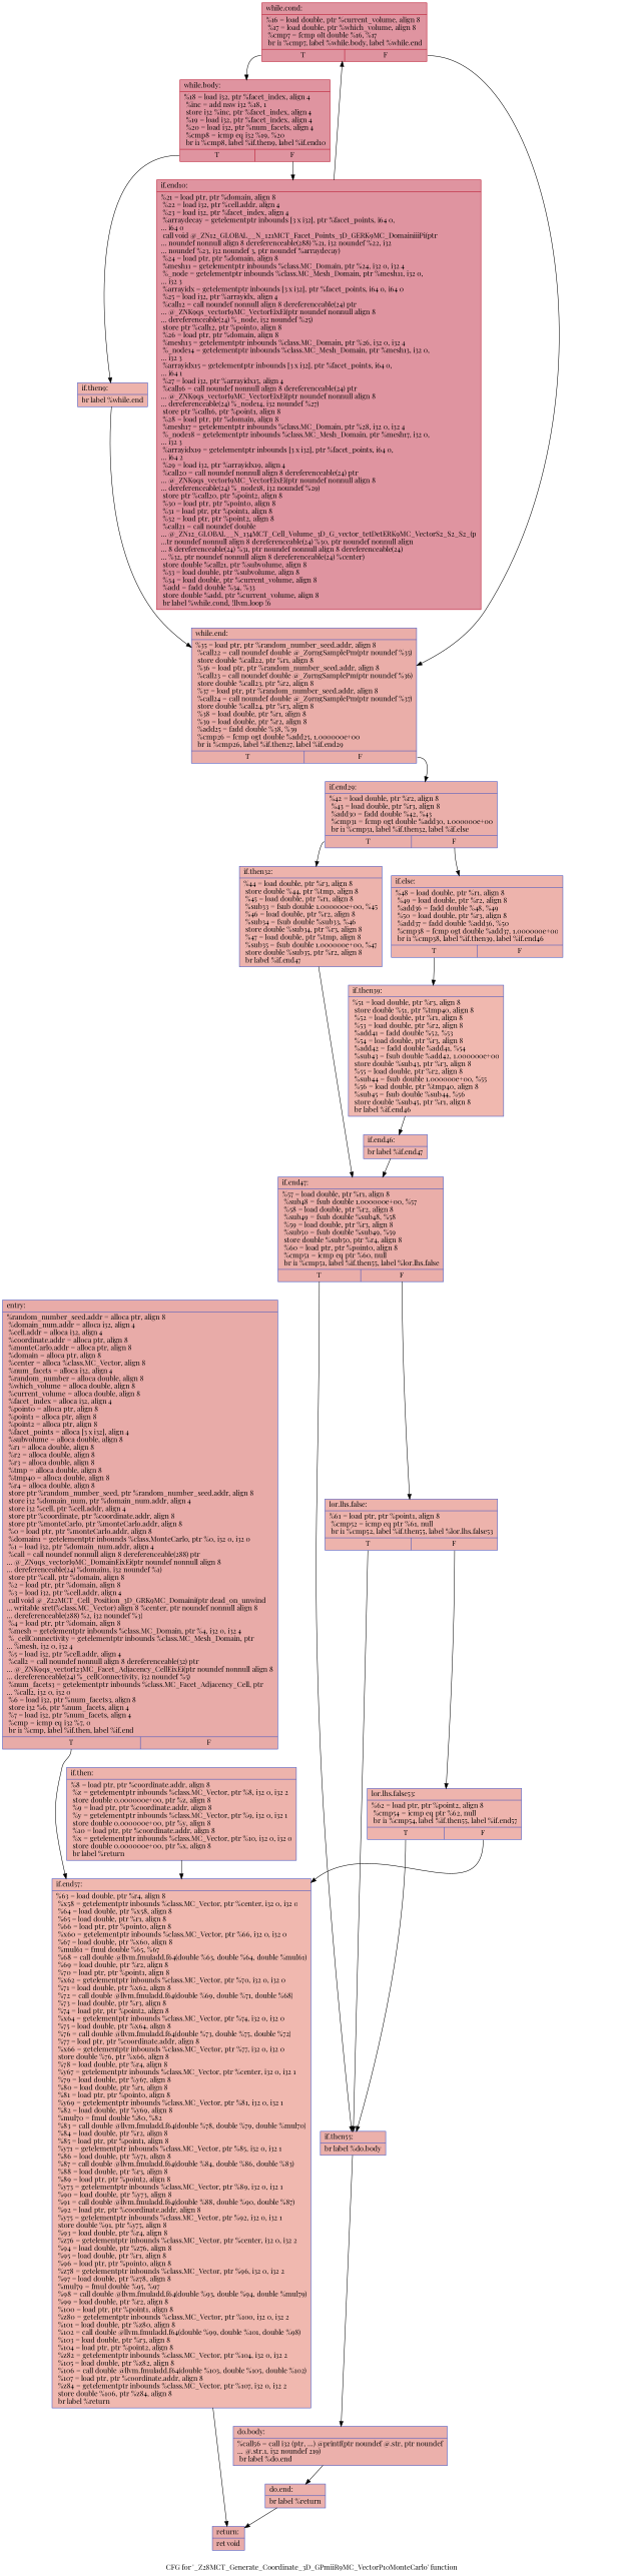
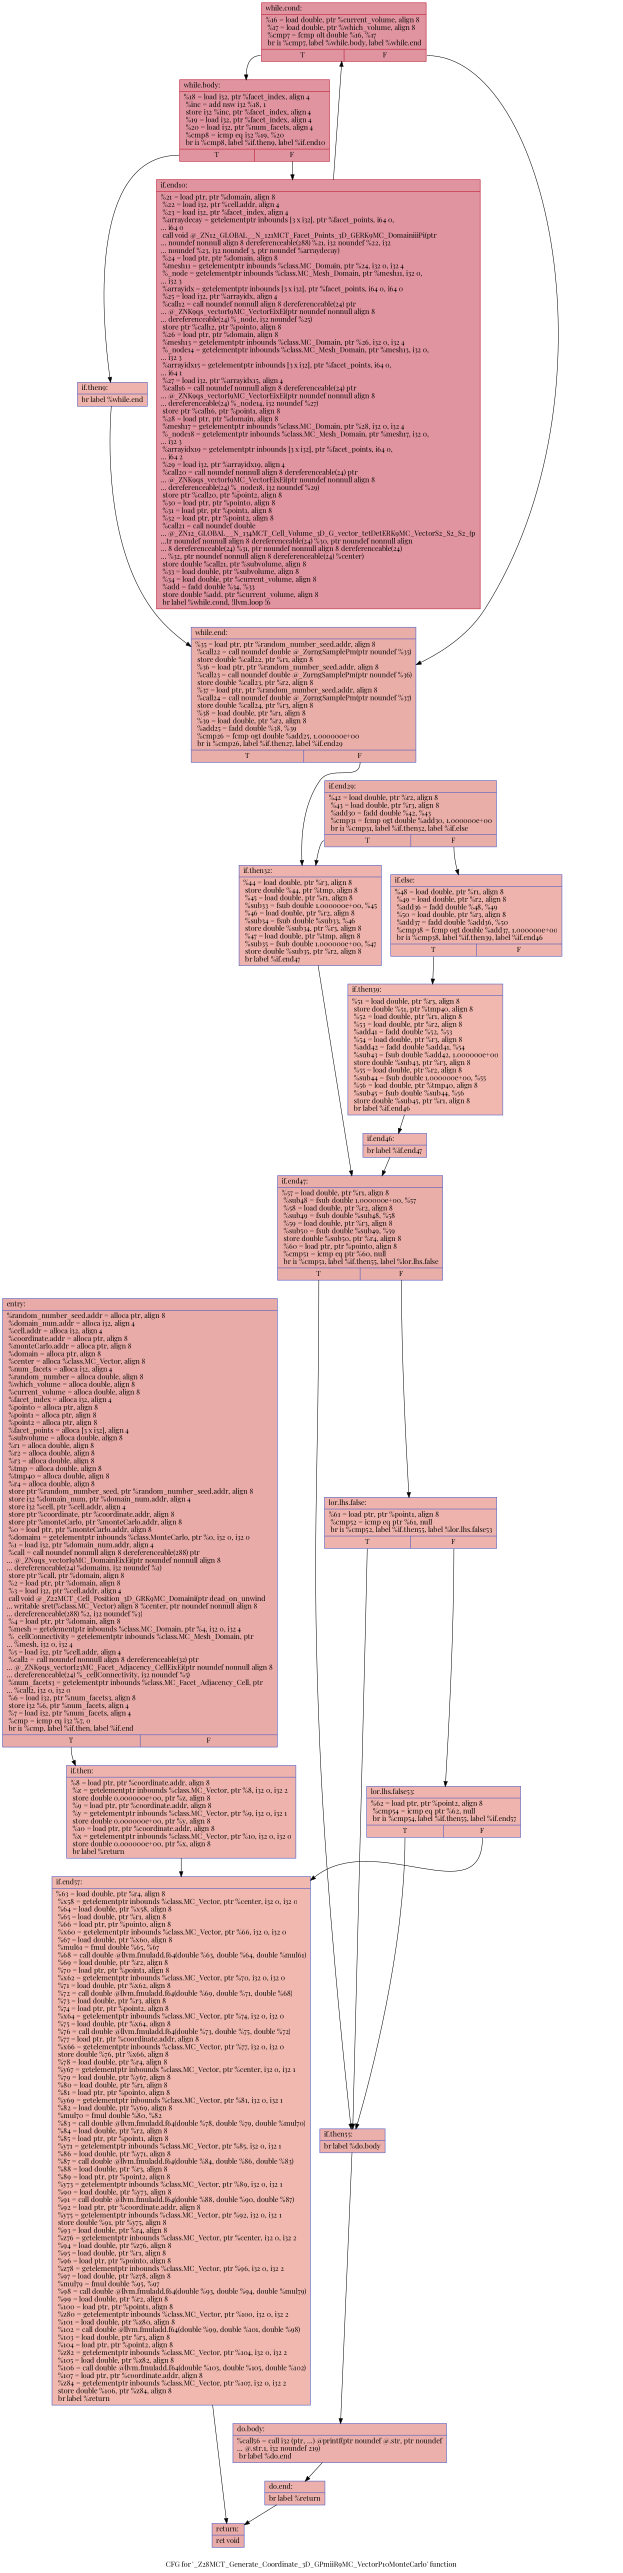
  digraph {
    fontname="Playfair Display"
    label="CFG for '_Z28MCT_Generate_Coordinate_3D_GPmiiR9MC_VectorP10MonteCarlo' function"
    node [color="#3d50c3ff" fillcolor="#d6524470" fontname="Playfair Display" shape=record style=filled]
    edge [fontname="Playfair Display"]
    n1 [fillcolor="#cc403a70" label="{entry:\l|  %random_number_seed.addr = alloca ptr, align 8\l  %domain_num.addr = alloca i32, align 4\l  %cell.addr = alloca i32, align 4\l  %coordinate.addr = alloca ptr, align 8\l  %monteCarlo.addr = alloca ptr, align 8\l  %domain = alloca ptr, align 8\l  %center = alloca %class.MC_Vector, align 8\l  %num_facets = alloca i32, align 4\l  %random_number = alloca double, align 8\l  %which_volume = alloca double, align 8\l  %current_volume = alloca double, align 8\l  %facet_index = alloca i32, align 4\l  %point0 = alloca ptr, align 8\l  %point1 = alloca ptr, align 8\l  %point2 = alloca ptr, align 8\l  %facet_points = alloca [3 x i32], align 4\l  %subvolume = alloca double, align 8\l  %r1 = alloca double, align 8\l  %r2 = alloca double, align 8\l  %r3 = alloca double, align 8\l  %tmp = alloca double, align 8\l  %tmp40 = alloca double, align 8\l  %r4 = alloca double, align 8\l  store ptr %random_number_seed, ptr %random_number_seed.addr, align 8\l  store i32 %domain_num, ptr %domain_num.addr, align 4\l  store i32 %cell, ptr %cell.addr, align 4\l  store ptr %coordinate, ptr %coordinate.addr, align 8\l  store ptr %monteCarlo, ptr %monteCarlo.addr, align 8\l  %0 = load ptr, ptr %monteCarlo.addr, align 8\l  %domain1 = getelementptr inbounds %class.MonteCarlo, ptr %0, i32 0, i32 0\l  %1 = load i32, ptr %domain_num.addr, align 4\l  %call = call noundef nonnull align 8 dereferenceable(288) ptr\l... @_ZN9qs_vectorI9MC_DomainEixEi(ptr noundef nonnull align 8\l... dereferenceable(24) %domain1, i32 noundef %1)\l  store ptr %call, ptr %domain, align 8\l  %2 = load ptr, ptr %domain, align 8\l  %3 = load i32, ptr %cell.addr, align 4\l  call void @_Z22MCT_Cell_Position_3D_GRK9MC_Domaini(ptr dead_on_unwind\l... writable sret(%class.MC_Vector) align 8 %center, ptr noundef nonnull align 8\l... dereferenceable(288) %2, i32 noundef %3)\l  %4 = load ptr, ptr %domain, align 8\l  %mesh = getelementptr inbounds %class.MC_Domain, ptr %4, i32 0, i32 4\l  %_cellConnectivity = getelementptr inbounds %class.MC_Mesh_Domain, ptr\l... %mesh, i32 0, i32 4\l  %5 = load i32, ptr %cell.addr, align 4\l  %call2 = call noundef nonnull align 8 dereferenceable(32) ptr\l... @_ZNK9qs_vectorI23MC_Facet_Adjacency_CellEixEi(ptr noundef nonnull align 8\l... dereferenceable(24) %_cellConnectivity, i32 noundef %5)\l  %num_facets3 = getelementptr inbounds %class.MC_Facet_Adjacency_Cell, ptr\l... %call2, i32 0, i32 0\l  %6 = load i32, ptr %num_facets3, align 8\l  store i32 %6, ptr %num_facets, align 4\l  %7 = load i32, ptr %num_facets, align 4\l  %cmp = icmp eq i32 %7, 0\l  br i1 %cmp, label %if.then, label %if.end\l|{<s0>T|<s1>F}}"]
    n2 [label="{if.then:\l|  %8 = load ptr, ptr %coordinate.addr, align 8\l  %z = getelementptr inbounds %class.MC_Vector, ptr %8, i32 0, i32 2\l  store double 0.000000e+00, ptr %z, align 8\l  %9 = load ptr, ptr %coordinate.addr, align 8\l  %y = getelementptr inbounds %class.MC_Vector, ptr %9, i32 0, i32 1\l  store double 0.000000e+00, ptr %y, align 8\l  %10 = load ptr, ptr %coordinate.addr, align 8\l  %x = getelementptr inbounds %class.MC_Vector, ptr %10, i32 0, i32 0\l  store double 0.000000e+00, ptr %x, align 8\l  br label %return\l}"]
    n3 [fillcolor="#dc5d4a70" label="{if.end57:\l|  %63 = load double, ptr %r4, align 8\l  %x58 = getelementptr inbounds %class.MC_Vector, ptr %center, i32 0, i32 0\l  %64 = load double, ptr %x58, align 8\l  %65 = load double, ptr %r1, align 8\l  %66 = load ptr, ptr %point0, align 8\l  %x60 = getelementptr inbounds %class.MC_Vector, ptr %66, i32 0, i32 0\l  %67 = load double, ptr %x60, align 8\l  %mul61 = fmul double %65, %67\l  %68 = call double @llvm.fmuladd.f64(double %63, double %64, double %mul61)\l  %69 = load double, ptr %r2, align 8\l  %70 = load ptr, ptr %point1, align 8\l  %x62 = getelementptr inbounds %class.MC_Vector, ptr %70, i32 0, i32 0\l  %71 = load double, ptr %x62, align 8\l  %72 = call double @llvm.fmuladd.f64(double %69, double %71, double %68)\l  %73 = load double, ptr %r3, align 8\l  %74 = load ptr, ptr %point2, align 8\l  %x64 = getelementptr inbounds %class.MC_Vector, ptr %74, i32 0, i32 0\l  %75 = load double, ptr %x64, align 8\l  %76 = call double @llvm.fmuladd.f64(double %73, double %75, double %72)\l  %77 = load ptr, ptr %coordinate.addr, align 8\l  %x66 = getelementptr inbounds %class.MC_Vector, ptr %77, i32 0, i32 0\l  store double %76, ptr %x66, align 8\l  %78 = load double, ptr %r4, align 8\l  %y67 = getelementptr inbounds %class.MC_Vector, ptr %center, i32 0, i32 1\l  %79 = load double, ptr %y67, align 8\l  %80 = load double, ptr %r1, align 8\l  %81 = load ptr, ptr %point0, align 8\l  %y69 = getelementptr inbounds %class.MC_Vector, ptr %81, i32 0, i32 1\l  %82 = load double, ptr %y69, align 8\l  %mul70 = fmul double %80, %82\l  %83 = call double @llvm.fmuladd.f64(double %78, double %79, double %mul70)\l  %84 = load double, ptr %r2, align 8\l  %85 = load ptr, ptr %point1, align 8\l  %y71 = getelementptr inbounds %class.MC_Vector, ptr %85, i32 0, i32 1\l  %86 = load double, ptr %y71, align 8\l  %87 = call double @llvm.fmuladd.f64(double %84, double %86, double %83)\l  %88 = load double, ptr %r3, align 8\l  %89 = load ptr, ptr %point2, align 8\l  %y73 = getelementptr inbounds %class.MC_Vector, ptr %89, i32 0, i32 1\l  %90 = load double, ptr %y73, align 8\l  %91 = call double @llvm.fmuladd.f64(double %88, double %90, double %87)\l  %92 = load ptr, ptr %coordinate.addr, align 8\l  %y75 = getelementptr inbounds %class.MC_Vector, ptr %92, i32 0, i32 1\l  store double %91, ptr %y75, align 8\l  %93 = load double, ptr %r4, align 8\l  %z76 = getelementptr inbounds %class.MC_Vector, ptr %center, i32 0, i32 2\l  %94 = load double, ptr %z76, align 8\l  %95 = load double, ptr %r1, align 8\l  %96 = load ptr, ptr %point0, align 8\l  %z78 = getelementptr inbounds %class.MC_Vector, ptr %96, i32 0, i32 2\l  %97 = load double, ptr %z78, align 8\l  %mul79 = fmul double %95, %97\l  %98 = call double @llvm.fmuladd.f64(double %93, double %94, double %mul79)\l  %99 = load double, ptr %r2, align 8\l  %100 = load ptr, ptr %point1, align 8\l  %z80 = getelementptr inbounds %class.MC_Vector, ptr %100, i32 0, i32 2\l  %101 = load double, ptr %z80, align 8\l  %102 = call double @llvm.fmuladd.f64(double %99, double %101, double %98)\l  %103 = load double, ptr %r3, align 8\l  %104 = load ptr, ptr %point2, align 8\l  %z82 = getelementptr inbounds %class.MC_Vector, ptr %104, i32 0, i32 2\l  %105 = load double, ptr %z82, align 8\l  %106 = call double @llvm.fmuladd.f64(double %103, double %105, double %102)\l  %107 = load ptr, ptr %coordinate.addr, align 8\l  %z84 = getelementptr inbounds %class.MC_Vector, ptr %107, i32 0, i32 2\l  store double %106, ptr %z84, align 8\l  br label %return\l}"]
    n4 [fillcolor="#cc403a70" label="{return:\l|  ret void\l}"]
    n5 [color="#b70d28ff" fillcolor="#b70d2870" label="{while.cond:\l|  %16 = load double, ptr %current_volume, align 8\l  %17 = load double, ptr %which_volume, align 8\l  %cmp7 = fcmp olt double %16, %17\l  br i1 %cmp7, label %while.body, label %while.end\l|{<s0>T|<s1>F}}"]
    n6 [color="#b70d28ff" fillcolor="#b70d2870" label="{while.body:\l|  %18 = load i32, ptr %facet_index, align 4\l  %inc = add nsw i32 %18, 1\l  store i32 %inc, ptr %facet_index, align 4\l  %19 = load i32, ptr %facet_index, align 4\l  %20 = load i32, ptr %num_facets, align 4\l  %cmp8 = icmp eq i32 %19, %20\l  br i1 %cmp8, label %if.then9, label %if.end10\l|{<s0>T|<s1>F}}"]
    n7 [fillcolor="#d0473d70" label="{while.end:\l|  %35 = load ptr, ptr %random_number_seed.addr, align 8\l  %call22 = call noundef double @_Z9rngSamplePm(ptr noundef %35)\l  store double %call22, ptr %r1, align 8\l  %36 = load ptr, ptr %random_number_seed.addr, align 8\l  %call23 = call noundef double @_Z9rngSamplePm(ptr noundef %36)\l  store double %call23, ptr %r2, align 8\l  %37 = load ptr, ptr %random_number_seed.addr, align 8\l  %call24 = call noundef double @_Z9rngSamplePm(ptr noundef %37)\l  store double %call24, ptr %r3, align 8\l  %38 = load double, ptr %r1, align 8\l  %39 = load double, ptr %r2, align 8\l  %add25 = fadd double %38, %39\l  %cmp26 = fcmp ogt double %add25, 1.000000e+00\l  br i1 %cmp26, label %if.then27, label %if.end29\l|{<s0>T|<s1>F}}"]
    n8 [label="{if.then9:\l|  br label %while.end\l}"]
    n9 [color="#b70d28ff" fillcolor="#b70d2870" label="{if.end10:\l|  %21 = load ptr, ptr %domain, align 8\l  %22 = load i32, ptr %cell.addr, align 4\l  %23 = load i32, ptr %facet_index, align 4\l  %arraydecay = getelementptr inbounds [3 x i32], ptr %facet_points, i64 0,\l... i64 0\l  call void @_ZN12_GLOBAL__N_121MCT_Facet_Points_3D_GERK9MC_DomainiiiPi(ptr\l... noundef nonnull align 8 dereferenceable(288) %21, i32 noundef %22, i32\l... noundef %23, i32 noundef 3, ptr noundef %arraydecay)\l  %24 = load ptr, ptr %domain, align 8\l  %mesh11 = getelementptr inbounds %class.MC_Domain, ptr %24, i32 0, i32 4\l  %_node = getelementptr inbounds %class.MC_Mesh_Domain, ptr %mesh11, i32 0,\l... i32 3\l  %arrayidx = getelementptr inbounds [3 x i32], ptr %facet_points, i64 0, i64 0\l  %25 = load i32, ptr %arrayidx, align 4\l  %call12 = call noundef nonnull align 8 dereferenceable(24) ptr\l... @_ZNK9qs_vectorI9MC_VectorEixEi(ptr noundef nonnull align 8\l... dereferenceable(24) %_node, i32 noundef %25)\l  store ptr %call12, ptr %point0, align 8\l  %26 = load ptr, ptr %domain, align 8\l  %mesh13 = getelementptr inbounds %class.MC_Domain, ptr %26, i32 0, i32 4\l  %_node14 = getelementptr inbounds %class.MC_Mesh_Domain, ptr %mesh13, i32 0,\l... i32 3\l  %arrayidx15 = getelementptr inbounds [3 x i32], ptr %facet_points, i64 0,\l... i64 1\l  %27 = load i32, ptr %arrayidx15, align 4\l  %call16 = call noundef nonnull align 8 dereferenceable(24) ptr\l... @_ZNK9qs_vectorI9MC_VectorEixEi(ptr noundef nonnull align 8\l... dereferenceable(24) %_node14, i32 noundef %27)\l  store ptr %call16, ptr %point1, align 8\l  %28 = load ptr, ptr %domain, align 8\l  %mesh17 = getelementptr inbounds %class.MC_Domain, ptr %28, i32 0, i32 4\l  %_node18 = getelementptr inbounds %class.MC_Mesh_Domain, ptr %mesh17, i32 0,\l... i32 3\l  %arrayidx19 = getelementptr inbounds [3 x i32], ptr %facet_points, i64 0,\l... i64 2\l  %29 = load i32, ptr %arrayidx19, align 4\l  %call20 = call noundef nonnull align 8 dereferenceable(24) ptr\l... @_ZNK9qs_vectorI9MC_VectorEixEi(ptr noundef nonnull align 8\l... dereferenceable(24) %_node18, i32 noundef %29)\l  store ptr %call20, ptr %point2, align 8\l  %30 = load ptr, ptr %point0, align 8\l  %31 = load ptr, ptr %point1, align 8\l  %32 = load ptr, ptr %point2, align 8\l  %call21 = call noundef double\l... @_ZN12_GLOBAL__N_134MCT_Cell_Volume_3D_G_vector_tetDetERK9MC_VectorS2_S2_S2_(p\l...tr noundef nonnull align 8 dereferenceable(24) %30, ptr noundef nonnull align\l... 8 dereferenceable(24) %31, ptr noundef nonnull align 8 dereferenceable(24)\l... %32, ptr noundef nonnull align 8 dereferenceable(24) %center)\l  store double %call21, ptr %subvolume, align 8\l  %33 = load double, ptr %subvolume, align 8\l  %34 = load double, ptr %current_volume, align 8\l  %add = fadd double %34, %33\l  store double %add, ptr %current_volume, align 8\l  br label %while.cond, !llvm.loop !6\l}"]
    n10 [fillcolor="#d0473d70" label="{if.end29:\l|  %42 = load double, ptr %r2, align 8\l  %43 = load double, ptr %r3, align 8\l  %add30 = fadd double %42, %43\l  %cmp31 = fcmp ogt double %add30, 1.000000e+00\l  br i1 %cmp31, label %if.then32, label %if.else\l|{<s0>T|<s1>F}}"]
    n11 [label="{if.then32:\l|  %44 = load double, ptr %r3, align 8\l  store double %44, ptr %tmp, align 8\l  %45 = load double, ptr %r1, align 8\l  %sub33 = fsub double 1.000000e+00, %45\l  %46 = load double, ptr %r2, align 8\l  %sub34 = fsub double %sub33, %46\l  store double %sub34, ptr %r3, align 8\l  %47 = load double, ptr %tmp, align 8\l  %sub35 = fsub double 1.000000e+00, %47\l  store double %sub35, ptr %r2, align 8\l  br label %if.end47\l}"]
    n12 [label="{if.else:\l|  %48 = load double, ptr %r1, align 8\l  %49 = load double, ptr %r2, align 8\l  %add36 = fadd double %48, %49\l  %50 = load double, ptr %r3, align 8\l  %add37 = fadd double %add36, %50\l  %cmp38 = fcmp ogt double %add37, 1.000000e+00\l  br i1 %cmp38, label %if.then39, label %if.end46\l|{<s0>T|<s1>F}}"]
    n13 [fillcolor="#d0473d70" label="{if.end47:\l|  %57 = load double, ptr %r1, align 8\l  %sub48 = fsub double 1.000000e+00, %57\l  %58 = load double, ptr %r2, align 8\l  %sub49 = fsub double %sub48, %58\l  %59 = load double, ptr %r3, align 8\l  %sub50 = fsub double %sub49, %59\l  store double %sub50, ptr %r4, align 8\l  %60 = load ptr, ptr %point0, align 8\l  %cmp51 = icmp eq ptr %60, null\l  br i1 %cmp51, label %if.then55, label %lor.lhs.false\l|{<s0>T|<s1>F}}"]
    n14 [fillcolor="#dc5d4a70" label="{if.then39:\l|  %51 = load double, ptr %r3, align 8\l  store double %51, ptr %tmp40, align 8\l  %52 = load double, ptr %r1, align 8\l  %53 = load double, ptr %r2, align 8\l  %add41 = fadd double %52, %53\l  %54 = load double, ptr %r3, align 8\l  %add42 = fadd double %add41, %54\l  %sub43 = fsub double %add42, 1.000000e+00\l  store double %sub43, ptr %r3, align 8\l  %55 = load double, ptr %r2, align 8\l  %sub44 = fsub double 1.000000e+00, %55\l  %56 = load double, ptr %tmp40, align 8\l  %sub45 = fsub double %sub44, %56\l  store double %sub45, ptr %r1, align 8\l  br label %if.end46\l}"]
    n15 [fillcolor="#d24b4070" label="{if.then55:\l|  br label %do.body\l}"]
    n16 [label="{lor.lhs.false:\l|  %61 = load ptr, ptr %point1, align 8\l  %cmp52 = icmp eq ptr %61, null\l  br i1 %cmp52, label %if.then55, label %lor.lhs.false53\l|{<s0>T|<s1>F}}"]
    n17 [label="{if.end46:\l|  br label %if.end47\l}"]
    n18 [fillcolor="#d24b4070" label="{do.body:\l|  %call56 = call i32 (ptr, ...) @printf(ptr noundef @.str, ptr noundef\l... @.str.1, i32 noundef 219)\l  br label %do.end\l}"]
    n19 [fillcolor="#d8564670" label="{lor.lhs.false53:\l|  %62 = load ptr, ptr %point2, align 8\l  %cmp54 = icmp eq ptr %62, null\l  br i1 %cmp54, label %if.then55, label %if.end57\l|{<s0>T|<s1>F}}"]
    n20 [fillcolor="#d24b4070" label="{do.end:\l|  br label %return\l}"]
-   n1 -> n3 [tailport=s0]
+   n1 -> n2 [tailport=s0]
    n2 -> n3
    n3 -> n4
    n5 -> n6 [tailport=s0]
    n5 -> n7 [tailport=s1]
    n6 -> n8 [tailport=s0]
    n6 -> n9 [tailport=s1]
-   n7 -> n10 [tailport=s1]
+   n7 -> n11 [tailport=s1]
    n8 -> n7
    n9 -> n5
    n10 -> n11 [tailport=s0]
    n10 -> n12 [tailport=s1]
    n11 -> n13
    n12 -> n14 [tailport=s0]
    n13 -> n15 [tailport=s0]
    n13 -> n16 [tailport=s1]
    n14 -> n17
    n15 -> n18
    n16 -> n15 [tailport=s0]
    n16 -> n19 [tailport=s1]
    n17 -> n13
    n18 -> n20
    n19 -> n3 [tailport=s1]
    n19 -> n15 [tailport=s0]
    n20 -> n4
  }
